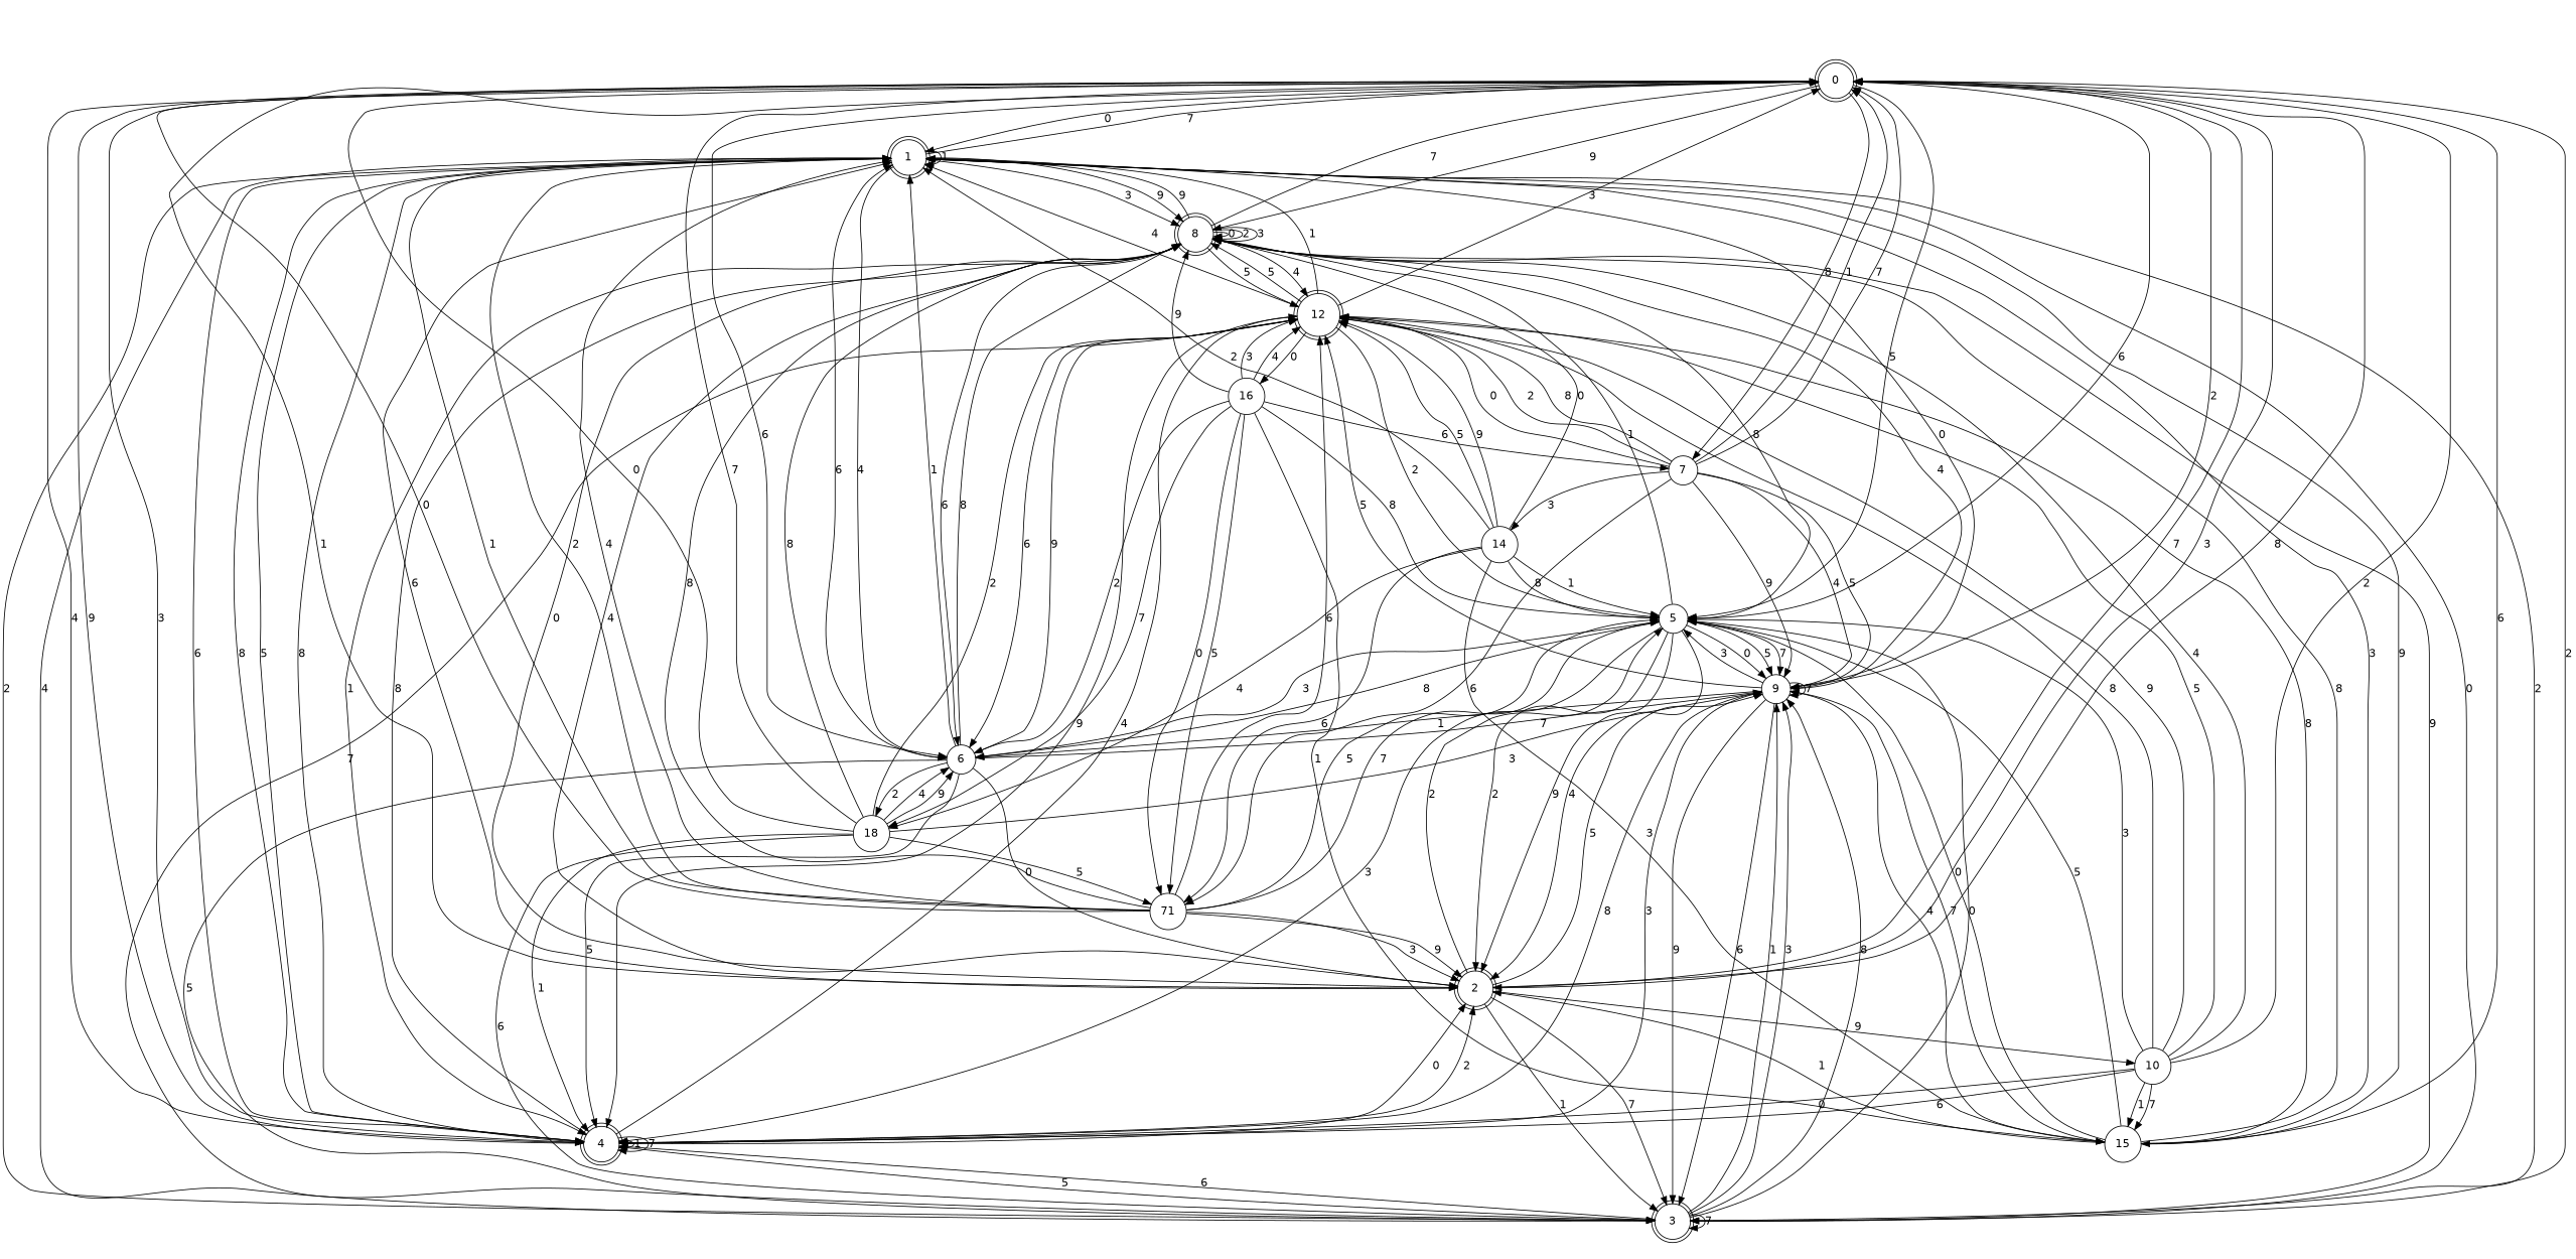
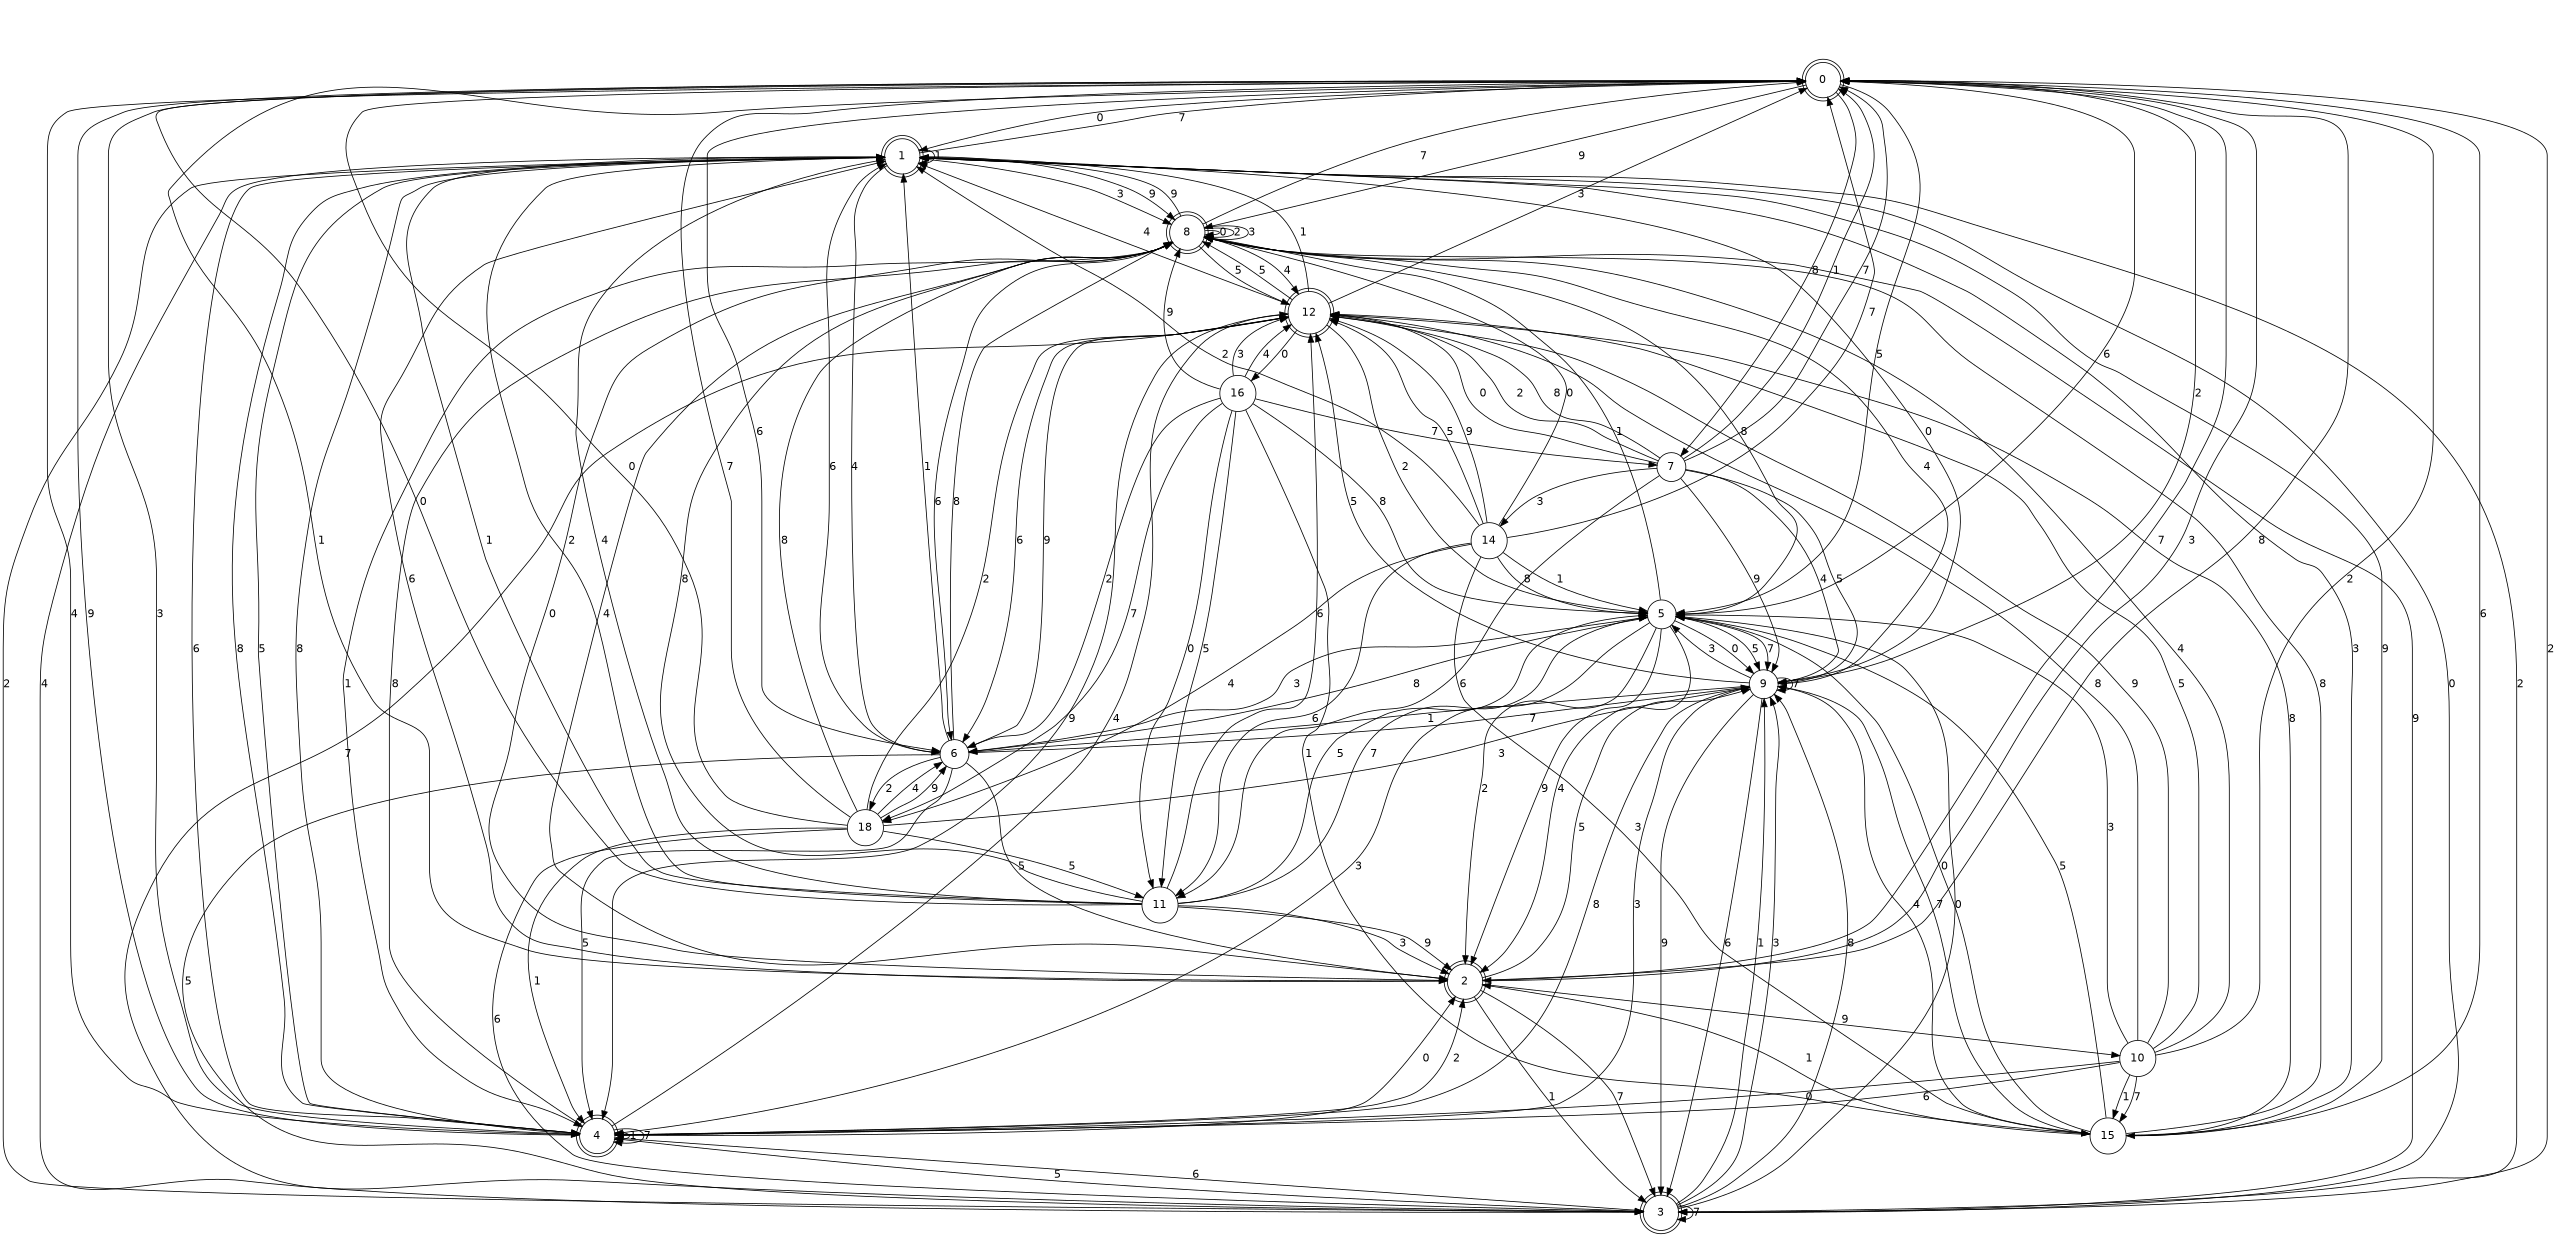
  digraph {
    fontname="DejaVu Sans"
    node [fontname="DejaVu Sans" shape=circle]
    edge [fontname="DejaVu Sans"]
    n1 [label=0 shape=doublecircle]
    n2 [label=1 shape=doublecircle]
    n3 [label=2 shape=doublecircle]
    n4 [label=3 shape=doublecircle]
    n5 [label=4 shape=doublecircle]
    n6 [label=5]
    n7 [label=6]
    n8 [label=7]
    n9 [label=8 shape=doublecircle]
    n10 [label=9]
    n11 [label=10]
    n12 [label=12 shape=doublecircle]
    n13 [label=18]
-   n14 [label=71]
+   n14 [label=11]
    n15 [label=14]
    n16 [label=15]
    n17 [label=16]
    n1 -> n2 [label=0]
    n1 -> n3 [label=1]
    n1 -> n3 [label=7]
    n1 -> n4 [label=2]
    n1 -> n5 [label=3]
    n1 -> n5 [label=4]
    n1 -> n6 [label=5]
    n1 -> n7 [label=6]
    n1 -> n8 [label=8]
    n1 -> n9 [label=9]
    n2 -> n1 [label=7]
    n2 -> n2 [label=1]
    n2 -> n4 [label=0]
    n2 -> n4 [label=2]
    n2 -> n5 [label=5]
    n2 -> n5 [label=6]
    n2 -> n5 [label=8]
    n2 -> n7 [label=4]
    n2 -> n9 [label=3]
    n2 -> n9 [label=9]
    n3 -> n1 [label=3]
    n3 -> n1 [label=8]
    n3 -> n2 [label=6]
    n3 -> n4 [label=1]
    n3 -> n4 [label=7]
-   n3 -> n6 [label=2]
    n3 -> n9 [label=0]
    n3 -> n9 [label=4]
    n3 -> n10 [label=5]
    n3 -> n11 [label=9]
    n4 -> n2 [label=2]
    n4 -> n2 [label=4]
    n4 -> n4 [label=7]
    n4 -> n5 [label=6]
    n4 -> n6 [label=0]
    n4 -> n9 [label=9]
    n4 -> n10 [label=1]
    n4 -> n10 [label=3]
    n4 -> n10 [label=8]
    n5 -> n1 [label=9]
    n5 -> n2 [label=8]
    n5 -> n3 [label=0]
    n5 -> n3 [label=2]
    n5 -> n4 [label=5]
    n5 -> n5 [label=1]
    n5 -> n5 [label=7]
    n5 -> n9 [label=8]
    n5 -> n10 [label=3]
    n5 -> n12 [label=4]
    n6 -> n1 [label=6]
    n6 -> n3 [label=2]
    n6 -> n3 [label=4]
    n6 -> n3 [label=9]
    n6 -> n5 [label=3]
    n6 -> n7 [label=8]
    n6 -> n9 [label=1]
    n6 -> n10 [label=0]
    n6 -> n10 [label=5]
    n6 -> n10 [label=7]
    n7 -> n2 [label=1]
    n7 -> n2 [label=6]
-   n7 -> n3 [label=0]
+   n7 -> n3 [label=5]
    n7 -> n4 [label=5]
    n7 -> n5 [label=5]
    n7 -> n6 [label=3]
    n7 -> n9 [label=8]
    n7 -> n10 [label=7]
    n7 -> n12 [label=9]
    n7 -> n13 [label=2]
    n8 -> n1 [label=1]
    n8 -> n1 [label=7]
    n8 -> n10 [label=4]
    n8 -> n10 [label=5]
    n8 -> n10 [label=9]
    n8 -> n12 [label=0]
    n8 -> n12 [label=2]
    n8 -> n12 [label=8]
    n8 -> n14 [label=6]
    n8 -> n15 [label=3]
    n9 -> n1 [label=7]
    n9 -> n2 [label=9]
    n9 -> n5 [label=1]
    n9 -> n6 [label=8]
    n9 -> n7 [label=6]
    n9 -> n9 [label=0]
    n9 -> n9 [label=2]
    n9 -> n9 [label=3]
    n9 -> n12 [label=4]
    n9 -> n12 [label=5]
    n10 -> n1 [label=2]
    n10 -> n2 [label=0]
    n10 -> n4 [label=6]
    n10 -> n4 [label=9]
    n10 -> n5 [label=8]
    n10 -> n6 [label=3]
    n10 -> n7 [label=1]
    n10 -> n9 [label=4]
    n10 -> n10 [label=7]
    n10 -> n12 [label=5]
    n11 -> n1 [label=2]
    n11 -> n5 [label=0]
    n11 -> n5 [label=6]
    n11 -> n6 [label=3]
    n11 -> n9 [label=4]
    n11 -> n12 [label=5]
    n11 -> n12 [label=8]
    n11 -> n12 [label=9]
    n11 -> n16 [label=1]
    n11 -> n16 [label=7]
    n12 -> n1 [label=3]
    n12 -> n2 [label=1]
    n12 -> n2 [label=4]
    n12 -> n4 [label=7]
    n12 -> n5 [label=9]
    n12 -> n6 [label=2]
    n12 -> n7 [label=6]
    n12 -> n9 [label=5]
    n12 -> n16 [label=8]
    n12 -> n17 [label=0]
    n13 -> n1 [label=0]
    n13 -> n1 [label=7]
    n13 -> n4 [label=6]
    n13 -> n5 [label=1]
    n13 -> n7 [label=4]
    n13 -> n7 [label=9]
    n13 -> n9 [label=8]
    n13 -> n10 [label=3]
    n13 -> n12 [label=2]
    n13 -> n14 [label=5]
    n14 -> n1 [label=0]
    n14 -> n2 [label=1]
    n14 -> n2 [label=2]
    n14 -> n2 [label=4]
    n14 -> n3 [label=3]
    n14 -> n3 [label=9]
    n14 -> n6 [label=5]
    n14 -> n6 [label=7]
    n14 -> n9 [label=8]
    n14 -> n12 [label=6]
+   n15 -> n1 [label=7]
    n15 -> n2 [label=2]
    n15 -> n6 [label=1]
    n15 -> n6 [label=8]
    n15 -> n9 [label=0]
    n15 -> n12 [label=5]
    n15 -> n12 [label=9]
    n15 -> n13 [label=4]
    n15 -> n14 [label=6]
    n15 -> n16 [label=3]
    n16 -> n1 [label=6]
    n16 -> n2 [label=3]
    n16 -> n2 [label=9]
    n16 -> n3 [label=1]
    n16 -> n6 [label=0]
    n16 -> n6 [label=5]
    n16 -> n9 [label=8]
    n16 -> n10 [label=4]
    n16 -> n10 [label=7]
    n17 -> n6 [label=8]
    n17 -> n7 [label=2]
-   n17 -> n8 [label=6]
+   n17 -> n8 [label=7]
    n17 -> n9 [label=9]
    n17 -> n12 [label=3]
    n17 -> n12 [label=4]
    n17 -> n13 [label=7]
    n17 -> n14 [label=0]
    n17 -> n14 [label=5]
    n17 -> n16 [label=1]
  }
